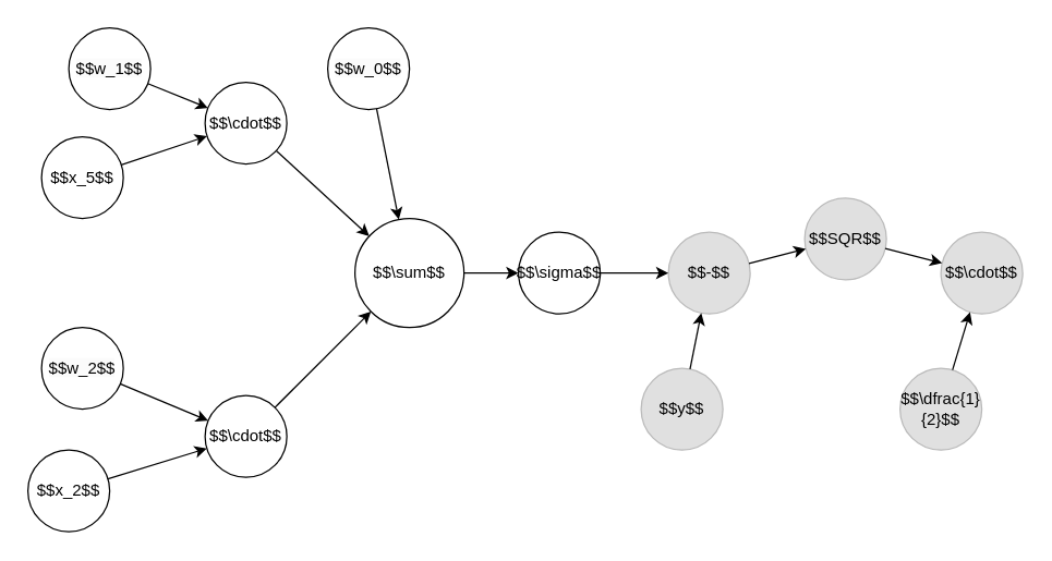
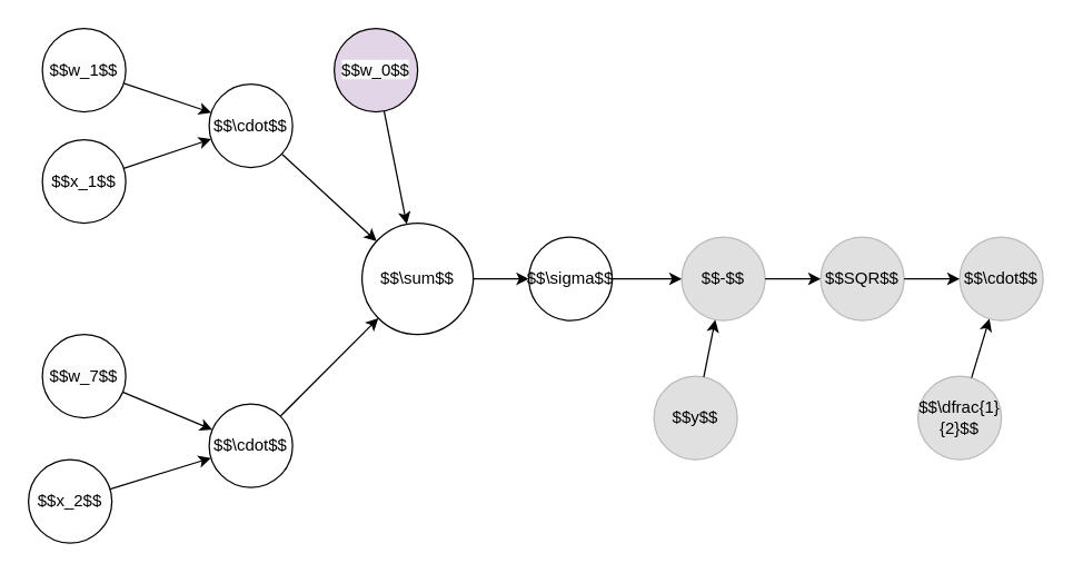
  <mxCell id="0" />
  <mxCell id="1" parent="0" />
- <mxCell id="2" value="&lt;span style=&quot;color: rgb(0, 0, 0); font-family: Helvetica; font-size: 12px; font-style: normal; font-variant-ligatures: normal; font-variant-caps: normal; font-weight: 400; letter-spacing: normal; orphans: 2; text-align: center; text-indent: 0px; text-transform: none; widows: 2; word-spacing: 0px; -webkit-text-stroke-width: 0px; white-space: normal; background-color: rgb(251, 251, 251); text-decoration-thickness: initial; text-decoration-style: initial; text-decoration-color: initial; display: inline !important; float: none;&quot;&gt;$$w_1$$&lt;/span&gt;" style="ellipse;whiteSpace=wrap;html=1;aspect=fixed;" vertex="1" parent="1"><mxGeometry x="50" y="20" width="60" height="60" as="geometry" /></mxCell>
- <mxCell id="3" value="&lt;span style=&quot;color: rgb(0, 0, 0); font-family: Helvetica; font-size: 12px; font-style: normal; font-variant-ligatures: normal; font-variant-caps: normal; font-weight: 400; letter-spacing: normal; orphans: 2; text-align: center; text-indent: 0px; text-transform: none; widows: 2; word-spacing: 0px; -webkit-text-stroke-width: 0px; white-space: normal; background-color: rgb(251, 251, 251); text-decoration-thickness: initial; text-decoration-style: initial; text-decoration-color: initial; display: inline !important; float: none;&quot;&gt;$$w_2$$&lt;/span&gt;" style="ellipse;whiteSpace=wrap;html=1;aspect=fixed;" vertex="1" parent="1"><mxGeometry x="30" y="240" width="60" height="60" as="geometry" /></mxCell>
+ <mxCell id="2" value="&lt;span style=&quot;color: rgb(0, 0, 0); font-family: Helvetica; font-size: 12px; font-style: normal; font-variant-ligatures: normal; font-variant-caps: normal; font-weight: 400; letter-spacing: normal; orphans: 2; text-align: center; text-indent: 0px; text-transform: none; widows: 2; word-spacing: 0px; -webkit-text-stroke-width: 0px; white-space: normal; background-color: rgb(251, 251, 251); text-decoration-thickness: initial; text-decoration-style: initial; text-decoration-color: initial; display: inline !important; float: none;&quot;&gt;$$w_1$$&lt;/span&gt;" style="ellipse;whiteSpace=wrap;html=1;aspect=fixed;" vertex="1" parent="1"><mxGeometry x="30" y="20" width="60" height="60" as="geometry" /></mxCell>
+ <mxCell id="3" value="&lt;span style=&quot;color: rgb(0, 0, 0); font-family: Helvetica; font-size: 12px; font-style: normal; font-variant-ligatures: normal; font-variant-caps: normal; font-weight: 400; letter-spacing: normal; orphans: 2; text-align: center; text-indent: 0px; text-transform: none; widows: 2; word-spacing: 0px; -webkit-text-stroke-width: 0px; white-space: normal; background-color: rgb(251, 251, 251); text-decoration-thickness: initial; text-decoration-style: initial; text-decoration-color: initial; display: inline !important; float: none;&quot;&gt;$$w_7$$&lt;/span&gt;" style="ellipse;whiteSpace=wrap;html=1;aspect=fixed;" vertex="1" parent="1"><mxGeometry x="30" y="240" width="60" height="60" as="geometry" /></mxCell>
  <mxCell id="4" value="$$\cdot$$" style="ellipse;whiteSpace=wrap;html=1;aspect=fixed;" vertex="1" parent="1"><mxGeometry x="150" y="60" width="60" height="60" as="geometry" /></mxCell>
  <mxCell id="5" value="$$\cdot$$" style="ellipse;whiteSpace=wrap;html=1;aspect=fixed;" vertex="1" parent="1"><mxGeometry x="150" y="290" width="60" height="60" as="geometry" /></mxCell>
- <mxCell id="6" value="$$x_5$$" style="ellipse;whiteSpace=wrap;html=1;aspect=fixed;" vertex="1" parent="1"><mxGeometry x="30" y="100" width="60" height="60" as="geometry" /></mxCell>
+ <mxCell id="6" value="$$x_1$$" style="ellipse;whiteSpace=wrap;html=1;aspect=fixed;" vertex="1" parent="1"><mxGeometry x="30" y="100" width="60" height="60" as="geometry" /></mxCell>
  <mxCell id="7" value="$$x_2$$" style="ellipse;whiteSpace=wrap;html=1;aspect=fixed;" vertex="1" parent="1"><mxGeometry x="20" y="330" width="60" height="60" as="geometry" /></mxCell>
  <mxCell id="8" value="" style="endArrow=classic;html=1;rounded=0;" edge="1" parent="1" source="2" target="4"><mxGeometry width="50" height="50" relative="1" as="geometry"><mxPoint x="330" y="240" as="sourcePoint" /><mxPoint x="380" y="190" as="targetPoint" /></mxGeometry></mxCell>
  <mxCell id="9" value="" style="endArrow=classic;html=1;rounded=0;" edge="1" parent="1" source="6" target="4"><mxGeometry width="50" height="50" relative="1" as="geometry"><mxPoint x="330" y="240" as="sourcePoint" /><mxPoint x="380" y="190" as="targetPoint" /></mxGeometry></mxCell>
  <mxCell id="10" value="" style="endArrow=classic;html=1;rounded=0;" edge="1" parent="1" source="3" target="5"><mxGeometry width="50" height="50" relative="1" as="geometry"><mxPoint x="330" y="240" as="sourcePoint" /><mxPoint x="380" y="190" as="targetPoint" /></mxGeometry></mxCell>
  <mxCell id="11" value="" style="endArrow=classic;html=1;rounded=0;" edge="1" parent="1" source="7" target="5"><mxGeometry width="50" height="50" relative="1" as="geometry"><mxPoint x="330" y="240" as="sourcePoint" /><mxPoint x="380" y="190" as="targetPoint" /></mxGeometry></mxCell>
  <mxCell id="12" value="$$\sum$$" style="ellipse;whiteSpace=wrap;html=1;aspect=fixed;" vertex="1" parent="1"><mxGeometry x="260" y="160" width="80" height="80" as="geometry" /></mxCell>
  <mxCell id="13" value="" style="endArrow=classic;html=1;rounded=0;" edge="1" parent="1" source="4" target="12"><mxGeometry width="50" height="50" relative="1" as="geometry"><mxPoint x="330" y="240" as="sourcePoint" /><mxPoint x="380" y="190" as="targetPoint" /></mxGeometry></mxCell>
  <mxCell id="14" value="" style="endArrow=classic;html=1;rounded=0;" edge="1" parent="1" source="5" target="12"><mxGeometry width="50" height="50" relative="1" as="geometry"><mxPoint x="196" y="121" as="sourcePoint" /><mxPoint x="291" y="187" as="targetPoint" /></mxGeometry></mxCell>
  <mxCell id="15" value="$$\sigma$$" style="ellipse;whiteSpace=wrap;html=1;aspect=fixed;" vertex="1" parent="1"><mxGeometry x="380" y="170" width="60" height="60" as="geometry" /></mxCell>
  <mxCell id="16" value="" style="endArrow=classic;html=1;rounded=0;" edge="1" parent="1" source="12" target="15"><mxGeometry width="50" height="50" relative="1" as="geometry"><mxPoint x="330" y="240" as="sourcePoint" /><mxPoint x="380" y="190" as="targetPoint" /></mxGeometry></mxCell>
  <mxCell id="17" value="$$-$$" style="ellipse;whiteSpace=wrap;html=1;aspect=fixed;fillColor=#E0E0E0;strokeColor=#BABABA;" vertex="1" parent="1"><mxGeometry x="490" y="170" width="60" height="60" as="geometry" /></mxCell>
  <mxCell id="18" value="" style="endArrow=classic;html=1;rounded=0;" edge="1" parent="1" source="15" target="17"><mxGeometry width="50" height="50" relative="1" as="geometry"><mxPoint x="330" y="240" as="sourcePoint" /><mxPoint x="380" y="190" as="targetPoint" /></mxGeometry></mxCell>
- <mxCell id="19" value="$$SQR$$" style="ellipse;whiteSpace=wrap;html=1;aspect=fixed;fillColor=#E0E0E0;strokeColor=#BABABA;" vertex="1" parent="1"><mxGeometry x="590" y="145" width="60" height="60" as="geometry" /></mxCell>
+ <mxCell id="19" value="$$SQR$$" style="ellipse;whiteSpace=wrap;html=1;aspect=fixed;fillColor=#E0E0E0;strokeColor=#BABABA;" vertex="1" parent="1"><mxGeometry x="590" y="170" width="60" height="60" as="geometry" /></mxCell>
  <mxCell id="20" value="" style="endArrow=classic;html=1;rounded=0;" edge="1" parent="1" source="17" target="19"><mxGeometry width="50" height="50" relative="1" as="geometry"><mxPoint x="330" y="240" as="sourcePoint" /><mxPoint x="380" y="190" as="targetPoint" /></mxGeometry></mxCell>
- <mxCell id="21" value="&lt;span style=&quot;color: rgb(0, 0, 0); font-family: Helvetica; font-size: 12px; font-style: normal; font-variant-ligatures: normal; font-variant-caps: normal; font-weight: 400; letter-spacing: normal; orphans: 2; text-align: center; text-indent: 0px; text-transform: none; widows: 2; word-spacing: 0px; -webkit-text-stroke-width: 0px; white-space: normal; background-color: rgb(251, 251, 251); text-decoration-thickness: initial; text-decoration-style: initial; text-decoration-color: initial; display: inline !important; float: none;&quot;&gt;$$w_0$$&lt;/span&gt;" style="ellipse;whiteSpace=wrap;html=1;aspect=fixed;" vertex="1" parent="1"><mxGeometry x="240" y="20" width="60" height="60" as="geometry" /></mxCell>
+ <mxCell id="21" value="&lt;span style=&quot;color: rgb(0, 0, 0); font-family: Helvetica; font-size: 12px; font-style: normal; font-variant-ligatures: normal; font-variant-caps: normal; font-weight: 400; letter-spacing: normal; orphans: 2; text-align: center; text-indent: 0px; text-transform: none; widows: 2; word-spacing: 0px; -webkit-text-stroke-width: 0px; white-space: normal; background-color: rgb(251, 251, 251); text-decoration-thickness: initial; text-decoration-style: initial; text-decoration-color: initial; display: inline !important; float: none;&quot;&gt;$$w_0$$&lt;/span&gt;" style="ellipse;whiteSpace=wrap;html=1;aspect=fixed;fillColor=#e1d5e7;" vertex="1" parent="1"><mxGeometry x="240" y="20" width="60" height="60" as="geometry" /></mxCell>
  <mxCell id="22" value="" style="endArrow=classic;html=1;rounded=0;" edge="1" parent="1" source="21" target="12"><mxGeometry width="50" height="50" relative="1" as="geometry"><mxPoint x="330" y="140" as="sourcePoint" /><mxPoint x="380" y="90" as="targetPoint" /></mxGeometry></mxCell>
  <mxCell id="23" value="$$\cdot$$" style="ellipse;whiteSpace=wrap;html=1;aspect=fixed;fillColor=#E0E0E0;strokeColor=#BABABA;" vertex="1" parent="1"><mxGeometry x="690" y="170" width="60" height="60" as="geometry" /></mxCell>
  <mxCell id="24" value="$$\dfrac{1}{2}$$" style="ellipse;whiteSpace=wrap;html=1;aspect=fixed;fillColor=#E0E0E0;strokeColor=#BABABA;" vertex="1" parent="1"><mxGeometry x="660" y="270" width="60" height="60" as="geometry" /></mxCell>
  <mxCell id="25" value="" style="endArrow=classic;html=1;rounded=0;" edge="1" parent="1" source="24" target="23"><mxGeometry width="50" height="50" relative="1" as="geometry"><mxPoint x="430" y="320" as="sourcePoint" /><mxPoint x="380" y="190" as="targetPoint" /></mxGeometry></mxCell>
  <mxCell id="26" value="" style="endArrow=classic;html=1;rounded=0;" edge="1" parent="1" source="19" target="23"><mxGeometry width="50" height="50" relative="1" as="geometry"><mxPoint x="330" y="240" as="sourcePoint" /><mxPoint x="380" y="190" as="targetPoint" /></mxGeometry></mxCell>
  <mxCell id="27" value="$$y$$" style="ellipse;whiteSpace=wrap;html=1;aspect=fixed;fillColor=#E0E0E0;strokeColor=#BABABA;" vertex="1" parent="1"><mxGeometry x="470" y="270" width="60" height="60" as="geometry" /></mxCell>
  <mxCell id="28" value="" style="endArrow=classic;html=1;rounded=0;" edge="1" parent="1" source="27" target="17"><mxGeometry width="50" height="50" relative="1" as="geometry"><mxPoint x="510" y="240" as="sourcePoint" /><mxPoint x="560" y="190" as="targetPoint" /></mxGeometry></mxCell>
